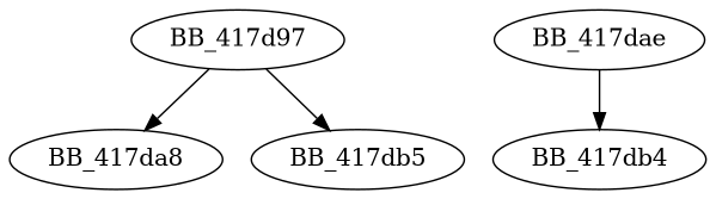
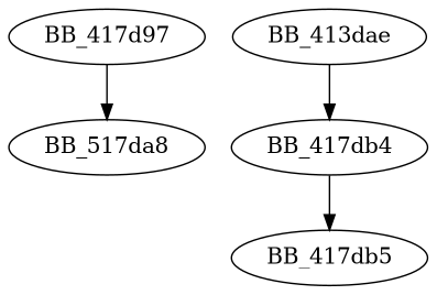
  digraph {
    BB_417d97
-   BB_417da8
-   BB_417dae
+   BB_417da8 [label=BB_517da8]
+   BB_417dae [label=BB_413dae]
    BB_417db4
    BB_417db5
    BB_417d97 -> BB_417da8
    BB_417dae -> BB_417db4
-   BB_417d97 -> BB_417db5
+   BB_417db4 -> BB_417db5
  }
